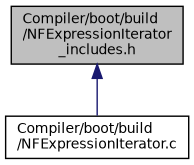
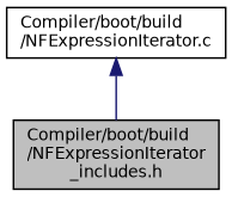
  digraph {
    node [color=black fontname=Helvetica fontsize=10 shape=record style=filled]
    n1 [fillcolor=grey75 fontcolor=black height=0.2 label="Compiler/boot/build\l/NFExpressionIterator\l_includes.h" width=0.4]
    n2 [fillcolor=white height=0.2 label="Compiler/boot/build\l/NFExpressionIterator.c" width=0.4]
-   n1 -> n2 [color=midnightblue dir=back fontname=Helvetica fontsize=10 labelfontname=Helvetica labelfontsize=10 style=solid]
+   n2 -> n1 [color=midnightblue dir=back fontname=Helvetica fontsize=10 labelfontname=Helvetica labelfontsize=10 style=solid]
  }
